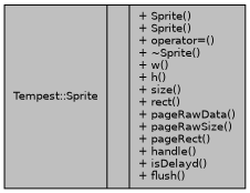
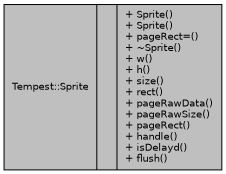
  digraph {
    rankdir=LR
-   n1 [color=black fillcolor=grey75 fontcolor=black fontname=Helvetica fontsize=10 height=0.2 label="{Tempest::Sprite\n||+ Sprite()\l+ Sprite()\l+ operator=()\l+ ~Sprite()\l+ w()\l+ h()\l+ size()\l+ rect()\l+ pageRawData()\l+ pageRawSize()\l+ pageRect()\l+ handle()\l+ isDelayd()\l+ flush()\l}" shape=record style=filled width=0.4]
+   n1 [color=black fillcolor=grey75 fontcolor=black fontname=Helvetica fontsize=10 height=0.2 label="{Tempest::Sprite\n||+ Sprite()\l+ Sprite()\l+ pageRect=()\l+ ~Sprite()\l+ w()\l+ h()\l+ size()\l+ rect()\l+ pageRawData()\l+ pageRawSize()\l+ pageRect()\l+ handle()\l+ isDelayd()\l+ flush()\l}" shape=record style=filled width=0.4]
  }
